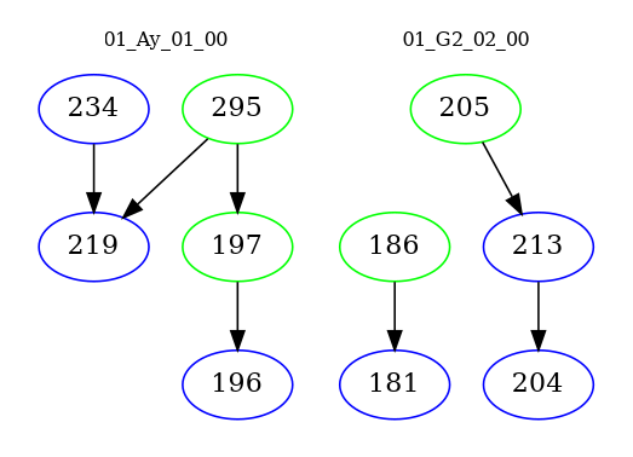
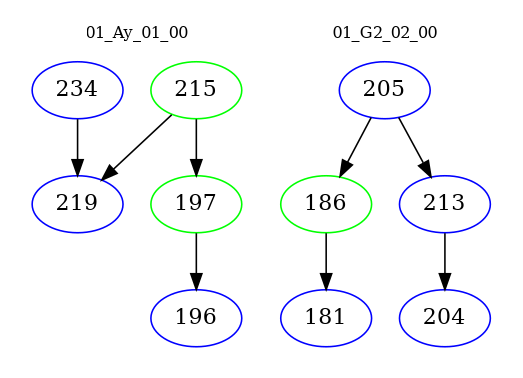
  digraph {
    node [color=blue]
    edge [color=black]
-   n1 [color=green label=295]
+   n1 [color=green label=215]
    n2 [color=green label=197]
    n3 [label=219]
    n4 [label=196]
    n5 [label=234]
-   n6 [color=green label=205]
+   n6 [label=205]
    n7 [color=green label=186]
    n8 [label=213]
    n9 [label=181]
    n10 [label=204]
    subgraph cluster_1 {
      color=white
      fontsize=10
      label="01_Ay_01_00"
      n1
      n2
      n3
      n4
      n5
    }
    subgraph cluster_2 {
      color=white
      fontsize=10
      label="01_G2_02_00"
      n6
      n7
      n8
      n9
      n10
    }
    n1 -> n2
    n1 -> n3
    n2 -> n4
    n5 -> n3
+   n6 -> n7
    n6 -> n8
    n7 -> n9
    n8 -> n10
  }
